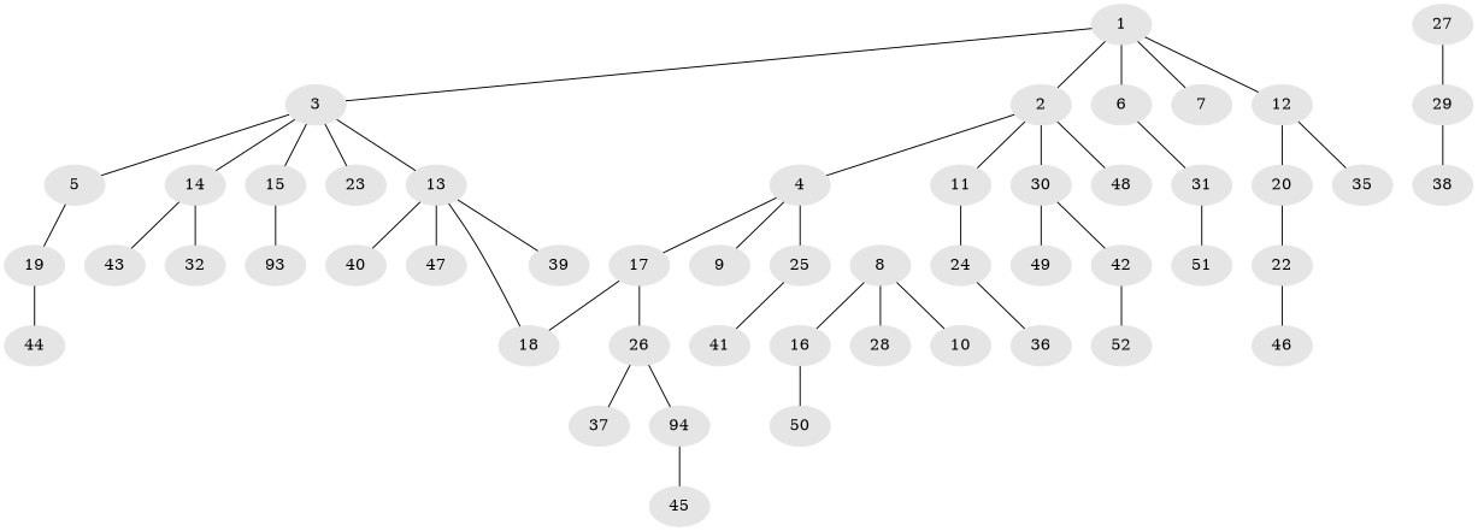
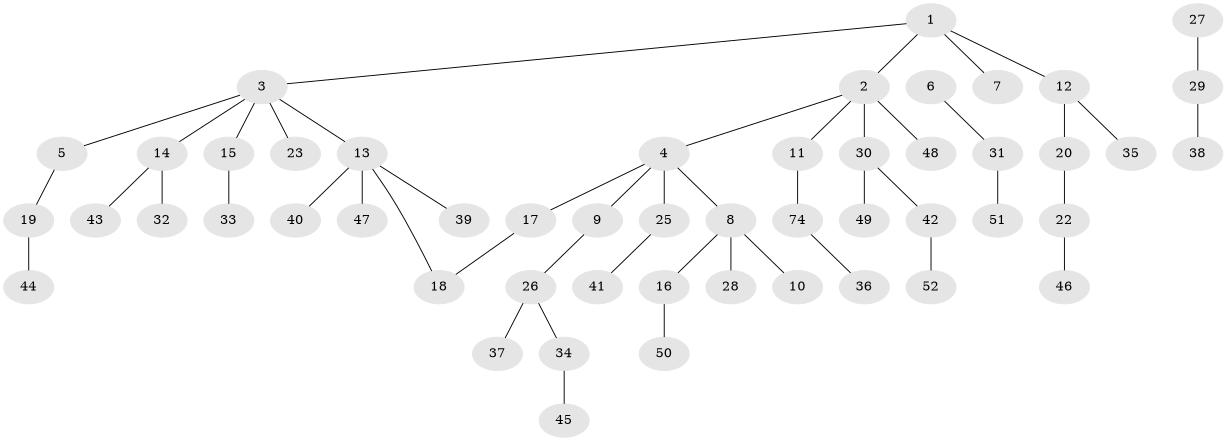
  graph {
    node [color=gray90 style=filled]
    1
    2
    3
    6
    7
    12
    4
    11
    30
    48
    5
    13
    14
    15
    23
    31
    20
    35
    8
    9
    17
    25
-   24
+   24 [label=74]
    42
    49
    19
    18
    39
    40
    47
    32
    43
-   33 [label=93]
+   33
    10
    16
    28
    26
    41
    44
    51
    50
    37
-   34 [label=94]
+   34
    36
    22
    46
    27
    29
    45
    38
    52
    1 -- 2
    1 -- 3
-   1 -- 6
    1 -- 7
    1 -- 12
    2 -- 4
    2 -- 11
    2 -- 30
    2 -- 48
    3 -- 5
    3 -- 13
    3 -- 14
    3 -- 15
    3 -- 23
    6 -- 31
    12 -- 20
    12 -- 35
+   4 -- 8
    4 -- 9
    4 -- 17
    4 -- 25
    11 -- 24
    30 -- 42
    30 -- 49
    5 -- 19
    13 -- 18
    13 -- 39
    13 -- 40
    13 -- 47
    14 -- 32
    14 -- 43
    15 -- 33
    31 -- 51
    20 -- 22
    8 -- 10
    8 -- 16
    8 -- 28
-   17 -- 26
+   9 -- 26
    17 -- 18
    25 -- 41
    24 -- 36
    42 -- 52
    19 -- 44
    16 -- 50
    26 -- 37
    26 -- 34
    34 -- 45
    22 -- 46
    27 -- 29
    29 -- 38
  }
